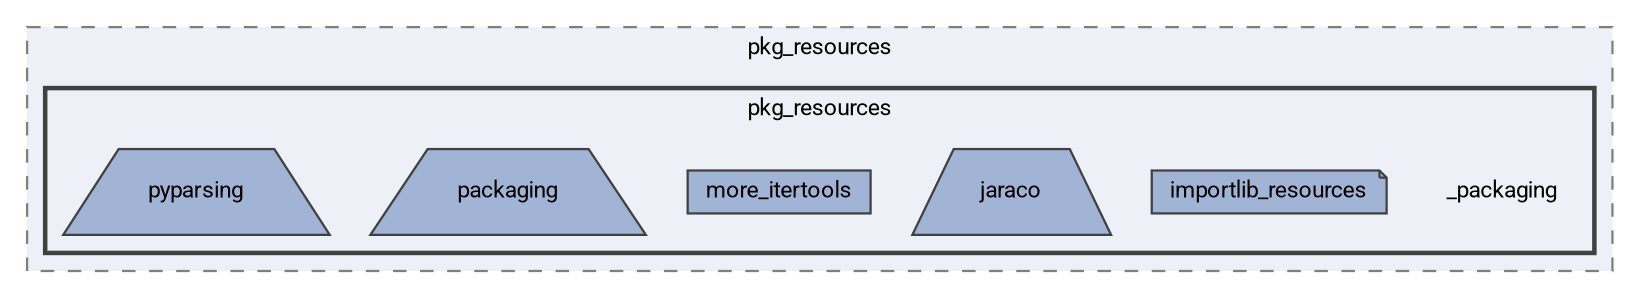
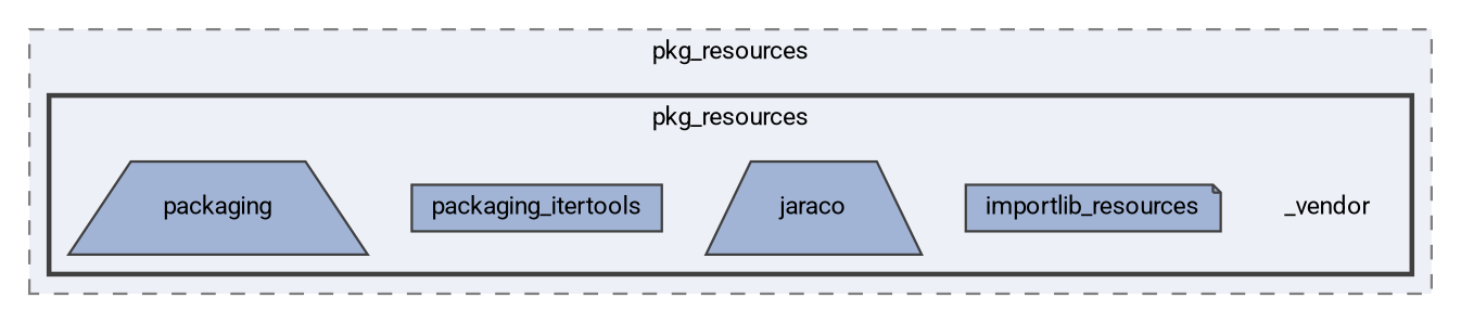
  digraph {
    compound=true
    fontname=Roboto
    node [fontname=Roboto fontsize=10 shape=trapezium color=grey25 fillcolor="#a2b4d6" style=filled]
-   n1 [height=0.2 label=_packaging shape=plaintext width=0.4 color="" fillcolor="" style=""]
+   n1 [height=0.2 label=_vendor shape=plaintext width=0.4 color="" fillcolor="" style=""]
    n2 [height=0.2 label=importlib_resources shape=note width=0.4]
    n3 [height=0.2 label=jaraco width=0.4]
-   n4 [height=0.2 label=more_itertools shape=box width=0.4]
+   n4 [height=0.2 label=packaging_itertools shape=box width=0.4]
    n5 [height=0.2 label=packaging width=0.4]
-   n6 [height=0.2 label=pyparsing width=0.4]
    subgraph cluster_1 {
      bgcolor="#edf0f7"
      fontsize=10
      label=pkg_resources
      pencolor=grey50
      style="filled,dashed"
      subgraph cluster_2 {
        bgcolor="#edf0f7"
        fontsize=10
        pencolor=grey25
        style="filled,bold"
        n1
        n2
        n3
        n4
        n5
-       n6
      }
    }
  }
